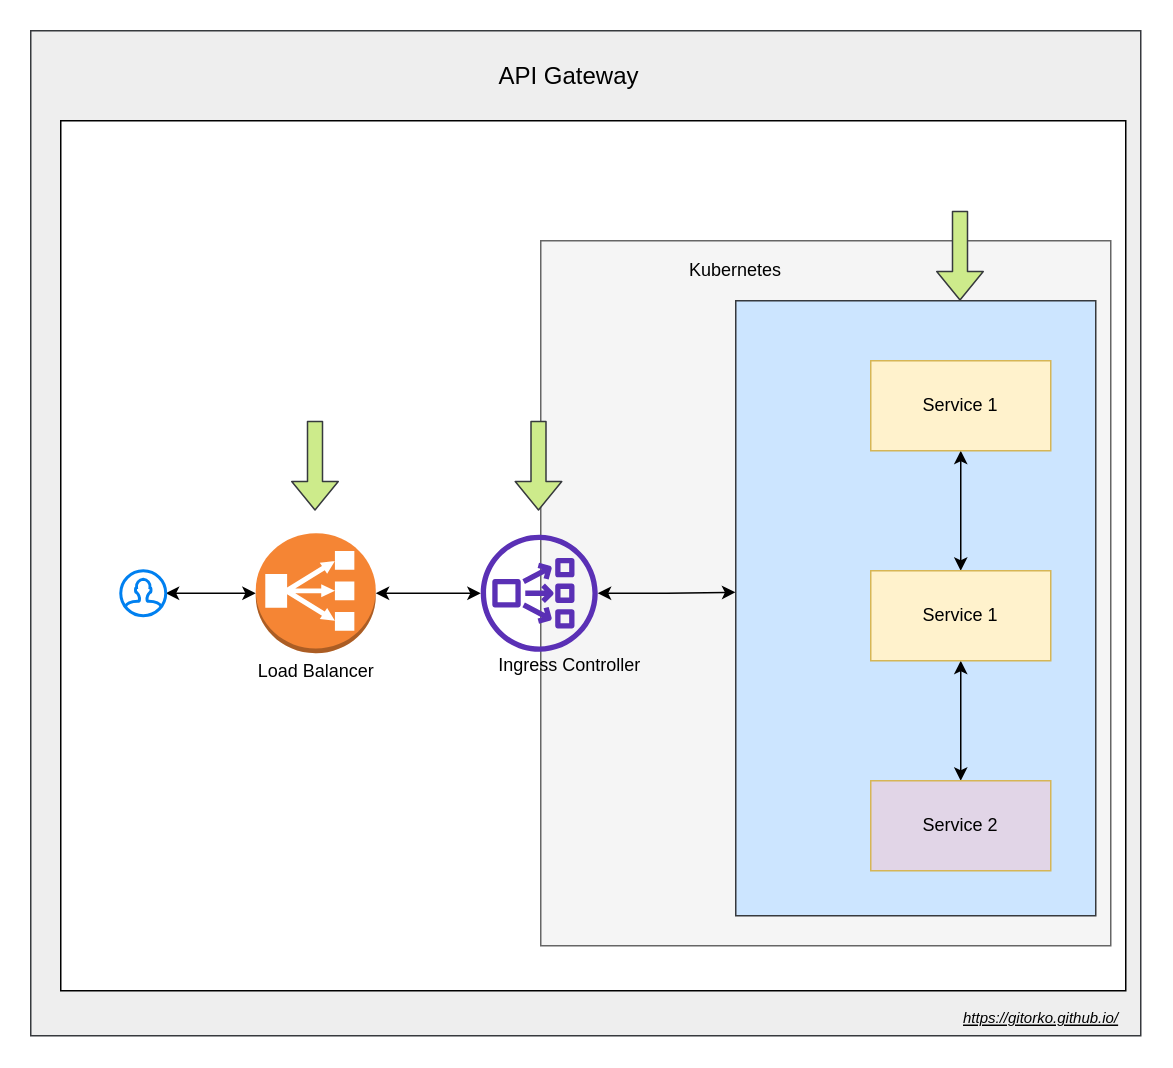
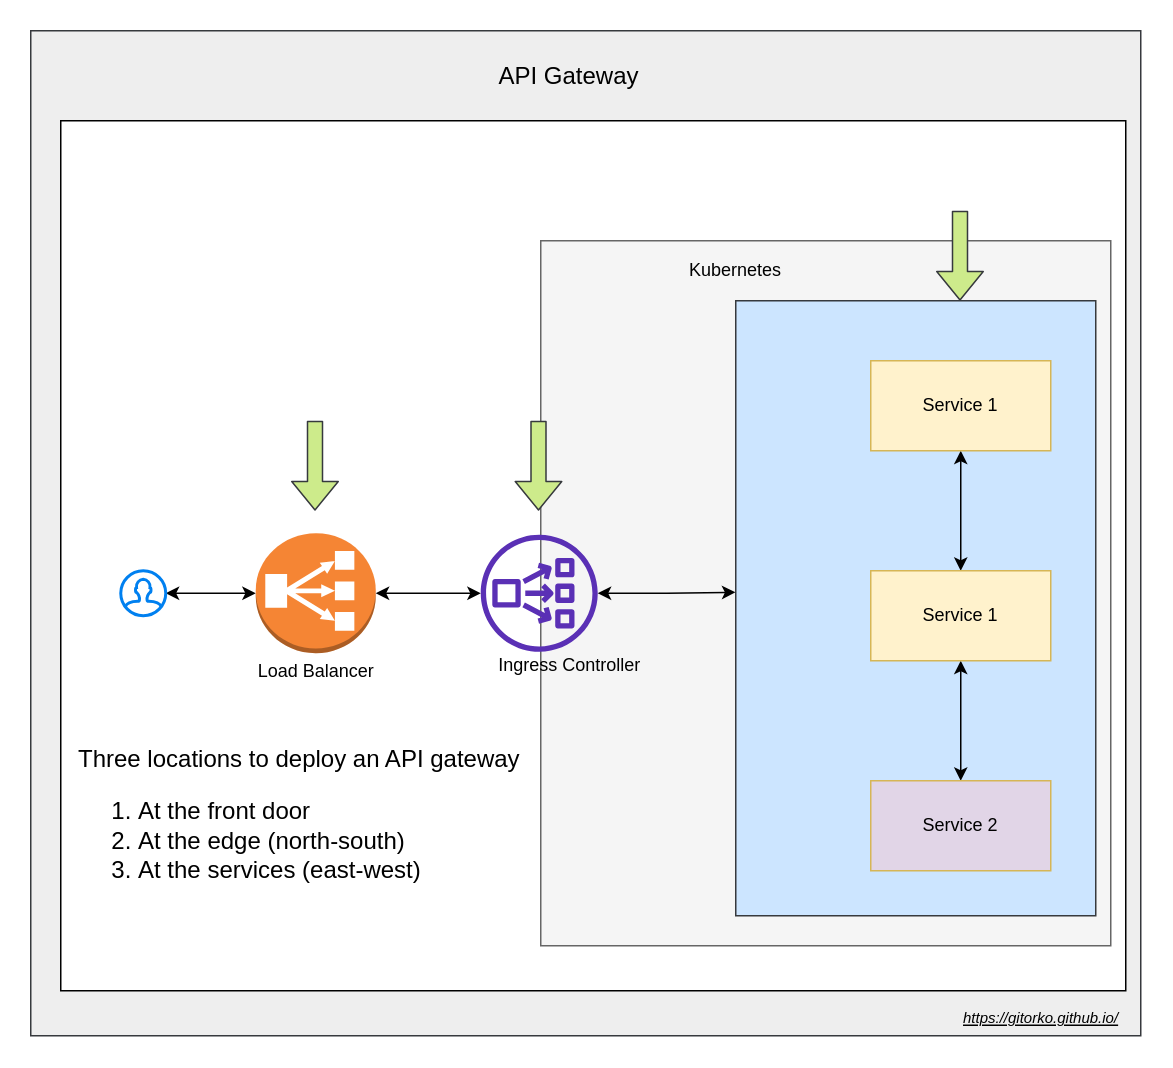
  <mxCell id="0" />
  <mxCell id="1" parent="0" />
  <mxCell id="2" value="" style="rounded=0;whiteSpace=wrap;html=1;fontSize=16;fillColor=#eeeeee;strokeColor=#36393d;" vertex="1" parent="1"><mxGeometry x="20" y="20" width="740" height="670" as="geometry" /></mxCell>
  <mxCell id="3" value="" style="rounded=0;whiteSpace=wrap;html=1;fontSize=16;" vertex="1" parent="1"><mxGeometry x="40" y="80" width="710" height="580" as="geometry" /></mxCell>
  <mxCell id="4" value="" style="rounded=0;whiteSpace=wrap;html=1;fillColor=#f5f5f5;strokeColor=#666666;fontColor=#333333;" vertex="1" parent="1"><mxGeometry x="360" y="160" width="380" height="470" as="geometry" /></mxCell>
  <mxCell id="5" value="" style="outlineConnect=0;fontColor=#232F3E;gradientColor=none;fillColor=#5A30B5;strokeColor=none;dashed=0;verticalLabelPosition=bottom;verticalAlign=top;align=center;html=1;fontSize=12;fontStyle=0;aspect=fixed;pointerEvents=1;shape=mxgraph.aws4.network_load_balancer;" vertex="1" parent="1"><mxGeometry x="320" y="356" width="78" height="78" as="geometry" /></mxCell>
  <mxCell id="6" value="" style="edgeStyle=orthogonalEdgeStyle;rounded=0;orthogonalLoop=1;jettySize=auto;html=1;startArrow=classic;startFill=1;" edge="1" parent="1" source="7" target="9"><mxGeometry relative="1" as="geometry" /></mxCell>
  <mxCell id="7" value="" style="html=1;verticalLabelPosition=bottom;align=center;labelBackgroundColor=#ffffff;verticalAlign=top;strokeWidth=2;strokeColor=#0080F0;shadow=0;dashed=0;shape=mxgraph.ios7.icons.user;" vertex="1" parent="1"><mxGeometry x="80" y="380" width="30" height="30" as="geometry" /></mxCell>
  <mxCell id="8" value="" style="edgeStyle=orthogonalEdgeStyle;rounded=0;orthogonalLoop=1;jettySize=auto;html=1;startArrow=classic;startFill=1;" edge="1" parent="1" source="9" target="5"><mxGeometry relative="1" as="geometry" /></mxCell>
  <mxCell id="9" value="" style="outlineConnect=0;dashed=0;verticalLabelPosition=bottom;verticalAlign=top;align=center;html=1;shape=mxgraph.aws3.classic_load_balancer;fillColor=#F58534;gradientColor=none;" vertex="1" parent="1"><mxGeometry x="170" y="355" width="80" height="80" as="geometry" /></mxCell>
  <mxCell id="10" value="Ingress Controller" style="text;html=1;align=center;verticalAlign=middle;resizable=0;points=[];autosize=1;" vertex="1" parent="1"><mxGeometry x="324" y="433" width="110" height="20" as="geometry" /></mxCell>
  <mxCell id="11" value="Load Balancer" style="text;html=1;align=center;verticalAlign=middle;resizable=0;points=[];autosize=1;" vertex="1" parent="1"><mxGeometry x="165" y="436.5" width="90" height="20" as="geometry" /></mxCell>
  <mxCell id="12" value="Kubernetes" style="text;html=1;strokeColor=none;fillColor=none;align=center;verticalAlign=middle;whiteSpace=wrap;rounded=0;" vertex="1" parent="1"><mxGeometry x="470" y="170" width="40" height="20" as="geometry" /></mxCell>
  <mxCell id="13" value="" style="rounded=0;whiteSpace=wrap;html=1;fillColor=#cce5ff;strokeColor=#36393d;" vertex="1" parent="1"><mxGeometry x="490" y="200" width="240" height="410" as="geometry" /></mxCell>
  <mxCell id="14" value="" style="edgeStyle=orthogonalEdgeStyle;rounded=0;orthogonalLoop=1;jettySize=auto;html=1;startArrow=classic;startFill=1;" edge="1" parent="1" source="15" target="17"><mxGeometry relative="1" as="geometry" /></mxCell>
  <mxCell id="15" value="Service 1" style="rounded=0;whiteSpace=wrap;html=1;fillColor=#fff2cc;strokeColor=#d6b656;" vertex="1" parent="1"><mxGeometry x="580" y="240" width="120" height="60" as="geometry" /></mxCell>
  <mxCell id="16" value="" style="edgeStyle=orthogonalEdgeStyle;rounded=0;orthogonalLoop=1;jettySize=auto;html=1;startArrow=classic;startFill=1;" edge="1" parent="1" source="17" target="18"><mxGeometry relative="1" as="geometry" /></mxCell>
  <mxCell id="17" value="Service 1" style="rounded=0;whiteSpace=wrap;html=1;fillColor=#fff2cc;strokeColor=#d6b656;" vertex="1" parent="1"><mxGeometry x="580" y="380" width="120" height="60" as="geometry" /></mxCell>
  <mxCell id="18" value="Service 2" style="rounded=0;whiteSpace=wrap;html=1;fillColor=#e1d5e7;strokeColor=#d6b656;" vertex="1" parent="1"><mxGeometry x="580" y="520" width="120" height="60" as="geometry" /></mxCell>
  <mxCell id="19" value="" style="shape=flexArrow;endArrow=classic;html=1;fillColor=#cdeb8b;strokeColor=#36393d;" edge="1" parent="1"><mxGeometry width="50" height="50" relative="1" as="geometry"><mxPoint x="209.5" y="280" as="sourcePoint" /><mxPoint x="209.5" y="340" as="targetPoint" /></mxGeometry></mxCell>
  <mxCell id="20" value="" style="shape=flexArrow;endArrow=classic;html=1;fillColor=#cdeb8b;strokeColor=#36393d;" edge="1" parent="1"><mxGeometry width="50" height="50" relative="1" as="geometry"><mxPoint x="358.5" y="280" as="sourcePoint" /><mxPoint x="358.5" y="340" as="targetPoint" /></mxGeometry></mxCell>
  <mxCell id="21" value="" style="edgeStyle=orthogonalEdgeStyle;rounded=0;orthogonalLoop=1;jettySize=auto;html=1;startArrow=classic;startFill=1;entryX=-0.001;entryY=0.474;entryDx=0;entryDy=0;entryPerimeter=0;" edge="1" parent="1" source="5" target="13"><mxGeometry relative="1" as="geometry"><mxPoint x="490" y="396" as="targetPoint" /></mxGeometry></mxCell>
+ <mxCell id="22" value="&lt;div style=&quot;font-size: 16px;&quot;&gt;Three locations to deploy an API gateway&lt;/div&gt;&lt;ol style=&quot;font-size: 16px;&quot;&gt;&lt;li style=&quot;font-size: 16px;&quot;&gt;At the front door&lt;/li&gt;&lt;li style=&quot;font-size: 16px;&quot;&gt;At the edge (north-south)&lt;/li&gt;&lt;li style=&quot;font-size: 16px;&quot;&gt;At the services (east-west)&lt;/li&gt;&lt;/ol&gt;" style="text;html=1;strokeColor=none;fillColor=none;align=left;verticalAlign=middle;whiteSpace=wrap;rounded=0;fontSize=16;" vertex="1" parent="1"><mxGeometry x="50" y="500" width="300" height="100" as="geometry" /></mxCell>
  <mxCell id="23" value="" style="shape=flexArrow;endArrow=classic;html=1;fillColor=#cdeb8b;strokeColor=#36393d;" edge="1" parent="1"><mxGeometry width="50" height="50" relative="1" as="geometry"><mxPoint x="639.5" y="140" as="sourcePoint" /><mxPoint x="639.5" y="200" as="targetPoint" /></mxGeometry></mxCell>
  <mxCell id="24" value="API Gateway" style="text;html=1;strokeColor=none;fillColor=none;align=center;verticalAlign=middle;whiteSpace=wrap;rounded=0;fontSize=16;" vertex="1" parent="1"><mxGeometry x="304" y="40" width="150" height="20" as="geometry" /></mxCell>
  <mxCell id="25" value="&lt;font style=&quot;font-size: 10px&quot;&gt;&lt;i&gt;&lt;u&gt;https://gitorko.github.io/&lt;/u&gt;&lt;/i&gt;&lt;/font&gt;" style="text;html=1;fontSize=16;" vertex="1" parent="1"><mxGeometry x="640" y="660" width="110" height="30" as="geometry" /></mxCell>
